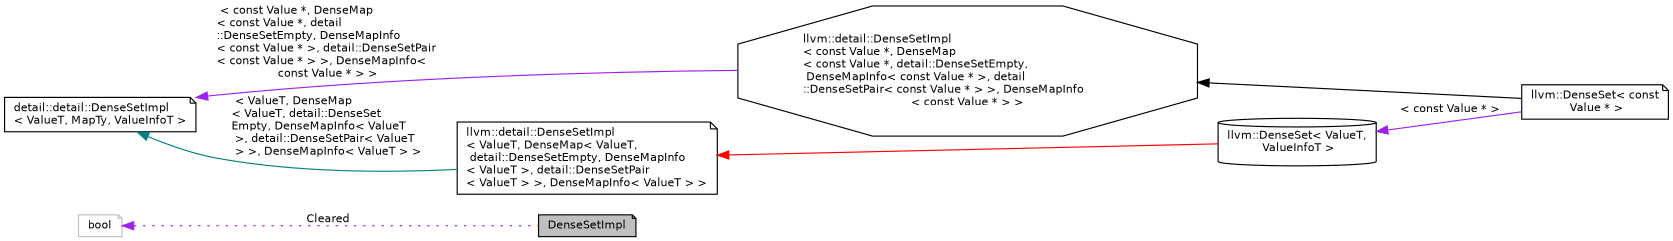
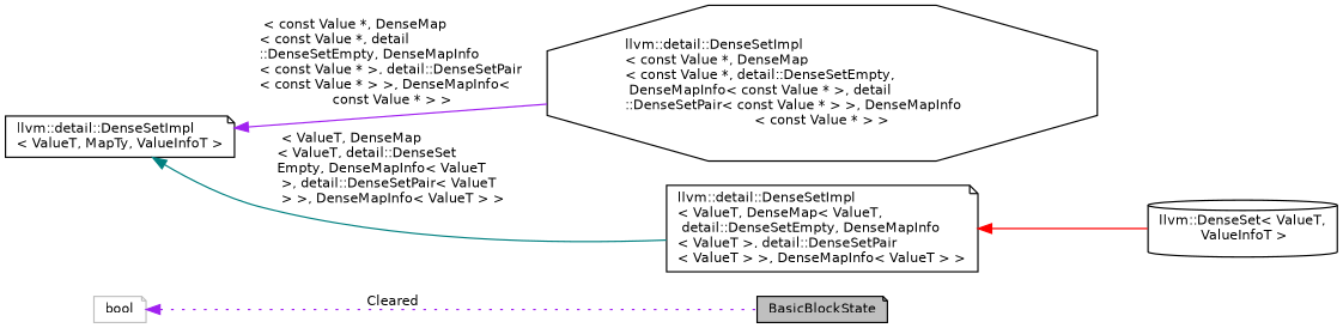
  digraph {
    rankdir=LR
    node [color=black fontname=Helvetica fontsize=10 shape=note]
    edge [color=purple dir=back fontname=Helvetica fontsize=10 labelfontname=Helvetica labelfontsize=10 style=solid]
-   n1 [fillcolor=grey75 fontcolor=black height=0.2 label=DenseSetImpl style=filled width=0.4]
+   n1 [fillcolor=grey75 fontcolor=black height=0.2 label=BasicBlockState style=filled width=0.4]
    n2 [color=grey75 height=0.2 label=bool width=0.4]
-   n3 [height=0.2 label="llvm::DenseSet\< const\l Value * \>" width=0.4]
    n4 [height=0.2 label="llvm::detail::DenseSetImpl\l\< const Value *, DenseMap\l\< const Value *, detail::DenseSetEmpty,\l DenseMapInfo\< const Value * \>, detail\l::DenseSetPair\< const Value * \> \>, DenseMapInfo\l\< const Value * \> \>" shape=octagon width=0.4]
-   n5 [height=0.2 label="detail::detail::DenseSetImpl\l\< ValueT, MapTy, ValueInfoT \>" width=0.4]
+   n5 [height=0.2 label="llvm::detail::DenseSetImpl\l\< ValueT, MapTy, ValueInfoT \>" width=0.4]
    n6 [height=0.2 label="llvm::detail::DenseSetImpl\l\< ValueT, DenseMap\< ValueT,\l detail::DenseSetEmpty, DenseMapInfo\l\< ValueT \>, detail::DenseSetPair\l\< ValueT \> \>, DenseMapInfo\< ValueT \> \>" width=0.4]
    n7 [height=0.2 label="llvm::DenseSet\< ValueT,\l ValueInfoT \>" shape=cylinder width=0.4]
    n2 -> n1 [label=" Cleared" style=dotted]
-   n4 -> n3 [color=black]
    n5 -> n4 [label=" \< const Value *, DenseMap\l\< const Value *, detail\l::DenseSetEmpty, DenseMapInfo\l\< const Value * \>, detail::DenseSetPair\l\< const Value * \> \>, DenseMapInfo\<\l const Value * \> \>"]
    n5 -> n6 [color=teal label=" \< ValueT, DenseMap\l\< ValueT, detail::DenseSet\lEmpty, DenseMapInfo\< ValueT\l \>, detail::DenseSetPair\< ValueT\l \> \>, DenseMapInfo\< ValueT \> \>"]
    n6 -> n7 [color=red]
-   n7 -> n3 [label=" \< const Value * \>"]
  }
